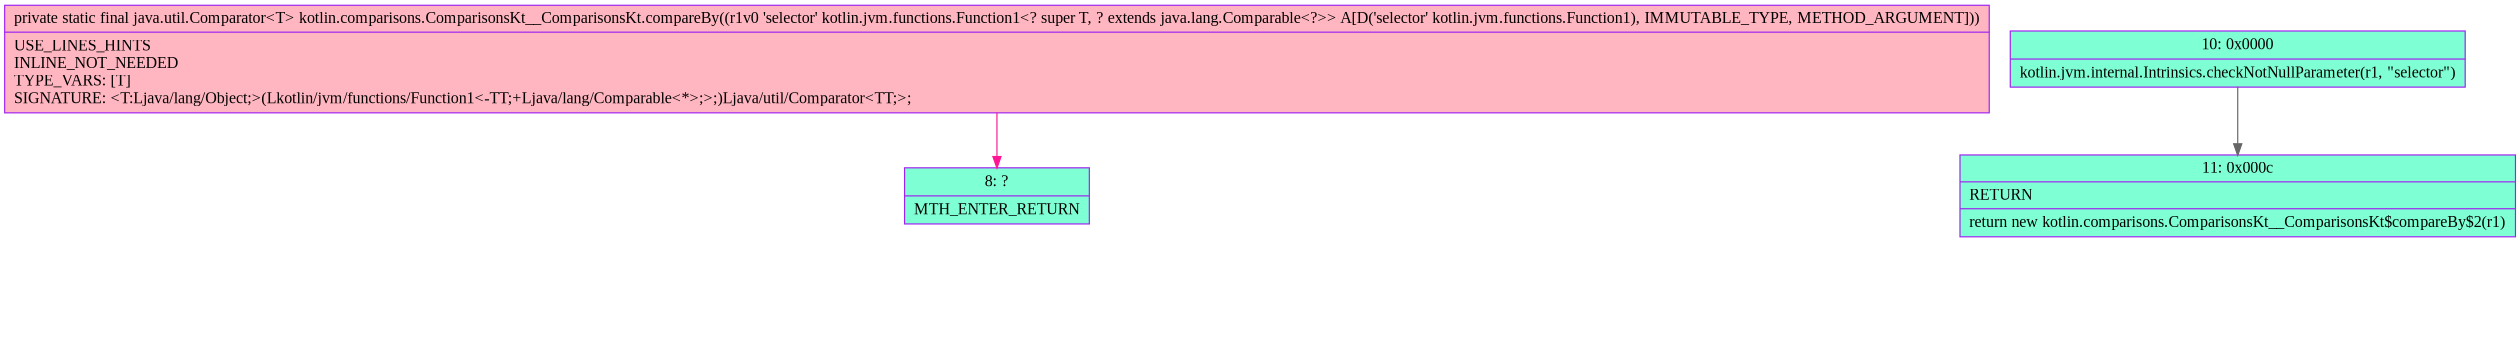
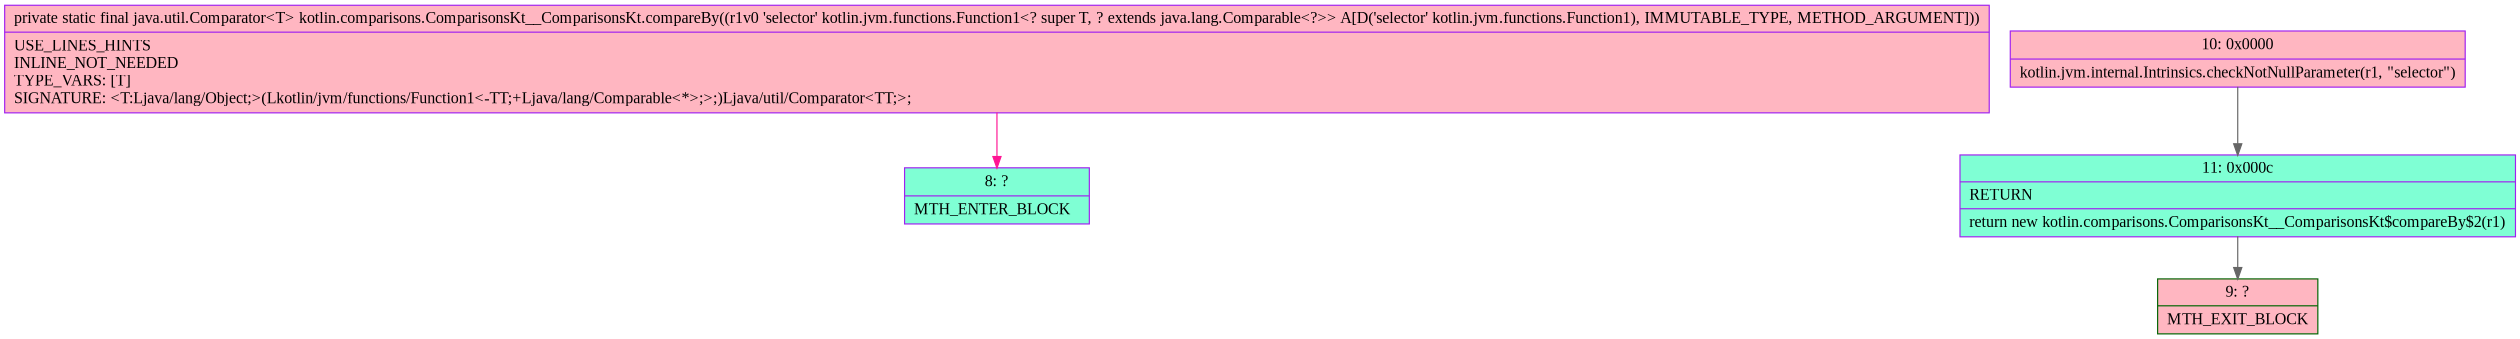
  digraph {
    fontname="Liberation Serif"
    node [color=purple fillcolor=aquamarine fontname="Liberation Serif" shape=record style=filled]
    edge [color=gray40 fontname="Liberation Serif"]
-   n1 [label="{8\:\ ?|MTH_ENTER_RETURN\l}"]
-   n2 [label="{10\:\ 0x0000|kotlin.jvm.internal.Intrinsics.checkNotNullParameter(r1, \"selector\")\l}"]
+   n1 [label="{8\:\ ?|MTH_ENTER_BLOCK\l}"]
+   n2 [fillcolor=lightpink label="{10\:\ 0x0000|kotlin.jvm.internal.Intrinsics.checkNotNullParameter(r1, \"selector\")\l}"]
    n3 [label="{11\:\ 0x000c|RETURN\l|return new kotlin.comparisons.ComparisonsKt__ComparisonsKt$compareBy$2(r1)\l}"]
+   n4 [color=darkgreen fillcolor=lightpink label="{9\:\ ?|MTH_EXIT_BLOCK\l}"]
    n5 [fillcolor=lightpink label="{private static final java.util.Comparator\<T\> kotlin.comparisons.ComparisonsKt__ComparisonsKt.compareBy((r1v0 'selector' kotlin.jvm.functions.Function1\<? super T, ? extends java.lang.Comparable\<?\>\> A[D('selector' kotlin.jvm.functions.Function1), IMMUTABLE_TYPE, METHOD_ARGUMENT]))  | USE_LINES_HINTS\lINLINE_NOT_NEEDED\lTYPE_VARS: [T]\lSIGNATURE: \<T:Ljava\/lang\/Object;\>(Lkotlin\/jvm\/functions\/Function1\<\-TT;+Ljava\/lang\/Comparable\<*\>;\>;)Ljava\/util\/Comparator\<TT;\>;\l}"]
    n2 -> n3
+   n3 -> n4
    n5 -> n1 [color=deeppink]
  }
